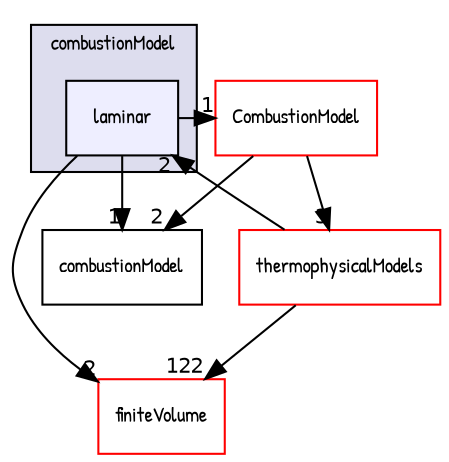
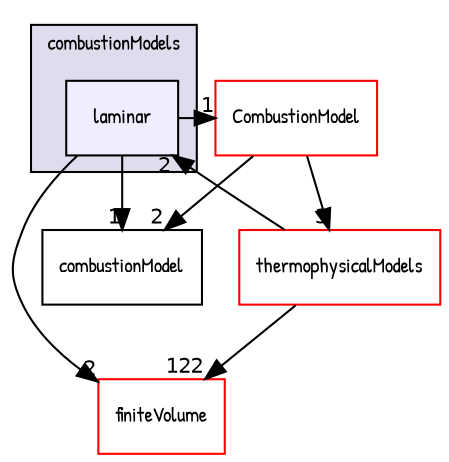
  digraph {
    compound=true
    fontname="Patrick Hand"
    node [fontname="Patrick Hand" fontsize=10 shape=box color=red]
    edge [fontname="Patrick Hand" headlabel=2 labeldistance=1.5 labelfontname=Helvetica labelfontsize=10]
    n1 [fillcolor="#eeeeff" label=laminar pencolor=black style=filled color=""]
    n2 [label=finiteVolume]
    n3 [label=CombustionModel]
    n4 [label=combustionModel color=""]
    n5 [label=thermophysicalModels]
    subgraph cluster_1 {
      bgcolor="#ddddee"
      fontsize=10
-     label=combustionModel
+     label=combustionModels
      pencolor=black
      n1
    }
    n1 -> n2
    n1 -> n3 [headlabel=1]
    n1 -> n4 [headlabel=1]
    n3 -> n4
    n3 -> n5 [headlabel=3]
    n5 -> n1
    n5 -> n2 [headlabel=122]
  }
